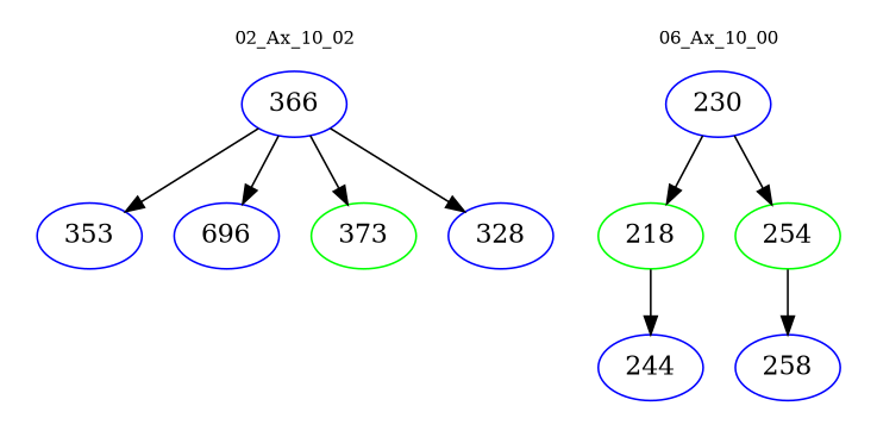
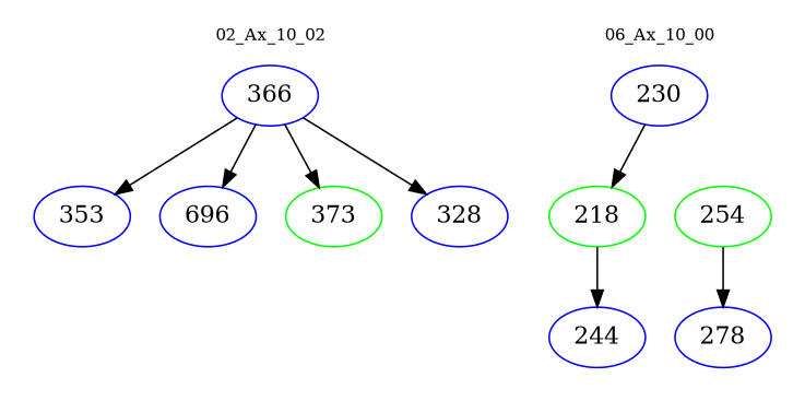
  digraph {
    node [color=blue]
    edge [color=black]
    n1 [label=366]
    n2 [label=353]
    n3 [label=696]
    n4 [color=green label=373]
    n5 [label=328]
    n6 [label=230]
    n7 [color=green label=218]
    n8 [label=244]
    n9 [color=green label=254]
-   n10 [label=258]
+   n10 [label=278]
    subgraph cluster_1 {
      color=white
      fontsize=10
      label="02_Ax_10_02"
      n1
      n2
      n3
      n4
      n5
    }
    subgraph cluster_2 {
      color=white
      fontsize=10
      label="06_Ax_10_00"
      n6
      n7
      n8
      n9
      n10
    }
    n1 -> n2
    n1 -> n3
    n1 -> n4
    n1 -> n5
    n6 -> n7
-   n6 -> n9
    n7 -> n8
    n9 -> n10
  }
